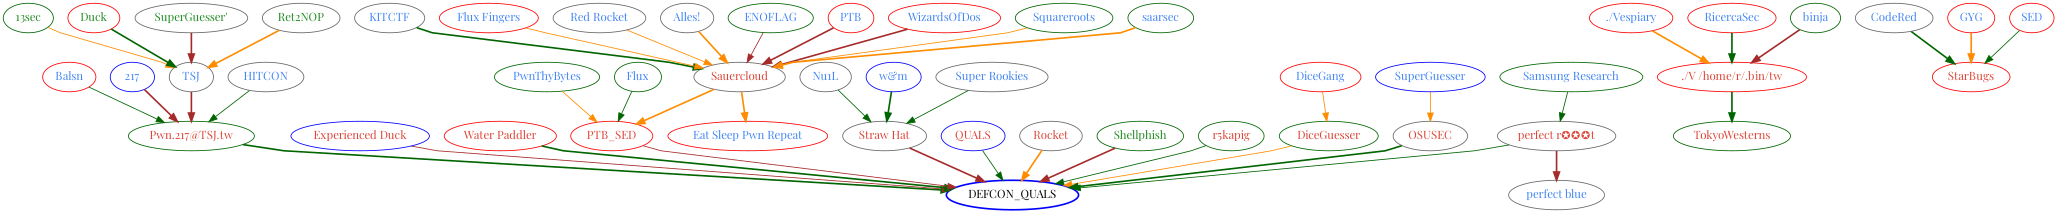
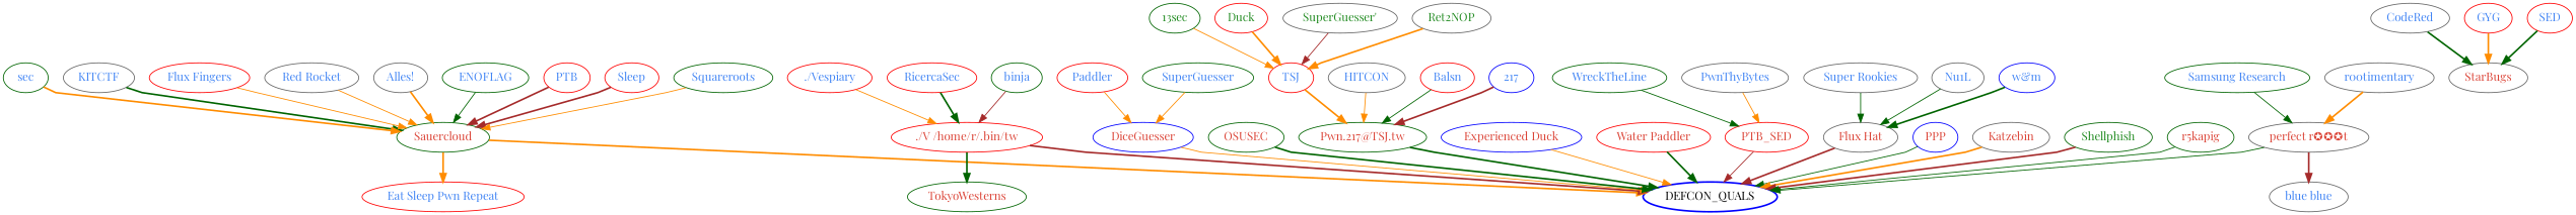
  digraph {
    fontname="Playfair Display"
    splines=polyline
    node [color=gray40 fontcolor="#4285f4" fontname="Playfair Display"]
    edge [color=darkorange fontname="Playfair Display" style=bold weight=1]
    "perfect r✪✪✪t" [fontcolor="#db4437"]
    n2 [color=darkgreen fontcolor="#db4437" label="Pwn.217@TSJ.tw"]
    n3 [color=blue fontcolor="#db4437" label="Experienced Duck"]
-   Sauercloud [fontcolor="#db4437"]
+   Sauercloud [color=darkgreen fontcolor="#db4437"]
    "Water Paddler" [color=red fontcolor="#db4437"]
    n6 [color=red fontcolor="#db4437" label=PTB_SED]
    "./V /home/r/.bin/tw" [color=red fontcolor="#db4437"]
-   "Straw Hat" [fontcolor="#db4437"]
-   PPP [color=blue fontcolor="#db4437" label=QUALS]
-   Katzebin [fontcolor="#db4437" label=Rocket]
-   StarBugs [color=red fontcolor="#db4437"]
+   "Straw Hat" [fontcolor="#db4437" label="Flux Hat"]
+   PPP [color=blue fontcolor="#db4437"]
+   Katzebin [fontcolor="#db4437"]
+   StarBugs [fontcolor="#db4437"]
    Shellphish [color=darkgreen fontcolor="#228B22"]
    n13 [color=darkgreen fontcolor="#db4437" label=r5kapig]
-   DiceGuesser [color=darkgreen fontcolor="#db4437"]
-   OSUSEC [fontcolor="#db4437"]
+   DiceGuesser [color=blue fontcolor="#db4437"]
+   OSUSEC [color=darkgreen fontcolor="#db4437"]
    KITCTF
    "Eat Sleep Pwn Repeat" [color=red]
    "Flux Fingers" [color=red]
    "Red Rocket"
    "Alles!"
    ENOFLAG [color=darkgreen]
    n22 [color=red label=PTB]
-   WizardsOfDos [color=red]
+   WizardsOfDos [color=red label=Sleep]
    Squareroots [color=darkgreen]
-   saarsec [color=darkgreen]
-   "perfect blue"
+   saarsec [color=darkgreen label=sec]
+   "perfect blue" [label="blue blue"]
+   r00timentary
    "Samsung Research" [color=darkgreen]
    Balsn [color=red]
    217 [color=blue]
-   TSJ
+   TSJ [color=red]
    HITCON
-   PwnThyBytes [color=darkgreen]
-   WreckTheLine [color=darkgreen label=Flux]
+   PwnThyBytes
+   WreckTheLine [color=darkgreen]
    "./Vespiary" [color=red]
    RicercaSec [color=red]
    binja [color=darkgreen]
    TokyoWesterns [color=darkgreen fontcolor="#db4437"]
    Nu1L
    "w&m" [color=blue]
    "Super Rookies"
-   DiceGang [color=red]
-   SuperGuesser [color=blue]
+   DiceGang [color=red label=Paddler]
+   SuperGuesser [color=darkgreen]
    CodeRed
    GYG [color=red]
    SED [color=red]
    n47 [color=darkgreen fontcolor="#228B22" label="13sec"]
    n48 [color=red fontcolor="#228B22" label=Duck]
    n49 [fontcolor="#228B22" label="SuperGuesser'"]
    Ret2NOP [fontcolor="#228B22"]
    DEFCON_QUALS [color=blue style=bold fontcolor=""]
    subgraph sub_1 {
      "perfect r✪✪✪t"
      n2
      n3
      Sauercloud
      "Water Paddler"
      n6
      "./V /home/r/.bin/tw"
      "Straw Hat"
      PPP
      Katzebin
      StarBugs
      Shellphish
      n13
      DiceGuesser
      OSUSEC
    }
    subgraph sub_2 {
      KITCTF
      "Eat Sleep Pwn Repeat"
      "Flux Fingers"
      "Red Rocket"
      "Alles!"
      ENOFLAG
      n22
      WizardsOfDos
      Squareroots
      saarsec
      "perfect blue"
+     r00timentary
      "Samsung Research"
      Balsn
      217
      TSJ
      HITCON
      PwnThyBytes
      WreckTheLine
      "./Vespiary"
      RicercaSec
      binja
      TokyoWesterns
      Nu1L
      "w&m"
      "Super Rookies"
      DiceGang
      SuperGuesser
      CodeRed
      GYG
      SED
    }
    subgraph sub_3 {
      n47
      n48
      n49
      Ret2NOP
    }
    subgraph sub_4 {
      "perfect r✪✪✪t"
      n2
      Sauercloud
      n6
      "./V /home/r/.bin/tw"
      "Straw Hat"
      StarBugs
      DiceGuesser
      KITCTF
      "Eat Sleep Pwn Repeat"
      "Flux Fingers"
      "Red Rocket"
      "Alles!"
      ENOFLAG
      n22
      WizardsOfDos
      Squareroots
      saarsec
      "perfect blue"
+     r00timentary
      "Samsung Research"
      Balsn
      217
      TSJ
      HITCON
      PwnThyBytes
      WreckTheLine
      "./Vespiary"
      RicercaSec
      binja
      TokyoWesterns
      Nu1L
      "w&m"
      "Super Rookies"
      DiceGang
      SuperGuesser
      CodeRed
      GYG
      SED
    }
    subgraph sub_5 {
      TSJ
      n47
      n48
      n49
      Ret2NOP
    }
    "perfect r✪✪✪t" -> "perfect blue" [color=brown]
    "perfect r✪✪✪t" -> DEFCON_QUALS [color=darkgreen style=solid weight=""]
    n2 -> DEFCON_QUALS [color=darkgreen weight=""]
-   n3 -> DEFCON_QUALS [color=brown style=solid weight=""]
+   n3 -> DEFCON_QUALS [style=solid weight=""]
    Sauercloud -> "Eat Sleep Pwn Repeat"
-   Sauercloud -> n6 [weight=""]
+   Sauercloud -> DEFCON_QUALS [weight=""]
    "Water Paddler" -> DEFCON_QUALS [color=darkgreen weight=""]
    n6 -> DEFCON_QUALS [color=brown style=solid weight=""]
    "./V /home/r/.bin/tw" -> TokyoWesterns [color=darkgreen]
+   "./V /home/r/.bin/tw" -> DEFCON_QUALS [color=brown weight=""]
    "Straw Hat" -> DEFCON_QUALS [color=brown weight=""]
    PPP -> DEFCON_QUALS [color=darkgreen style=solid weight=""]
    Katzebin -> DEFCON_QUALS [weight=""]
    Shellphish -> DEFCON_QUALS [color=brown weight=""]
    n13 -> DEFCON_QUALS [color=darkgreen style=solid weight=""]
    DiceGuesser -> DEFCON_QUALS [style=solid weight=""]
    OSUSEC -> DEFCON_QUALS [color=darkgreen weight=""]
    KITCTF -> Sauercloud [color=darkgreen]
    "Flux Fingers" -> Sauercloud [style=solid]
    "Red Rocket" -> Sauercloud [style=solid]
    "Alles!" -> Sauercloud
-   ENOFLAG -> Sauercloud [color=brown style=solid]
+   ENOFLAG -> Sauercloud [color=darkgreen style=solid]
    n22 -> Sauercloud [color=brown]
    WizardsOfDos -> Sauercloud [color=brown]
    Squareroots -> Sauercloud [style=solid]
    saarsec -> Sauercloud
+   r00timentary -> "perfect r✪✪✪t"
    "Samsung Research" -> "perfect r✪✪✪t" [color=darkgreen style=solid]
    Balsn -> n2 [color=darkgreen style=solid]
    217 -> n2 [color=brown]
-   TSJ -> n2 [color=brown]
-   HITCON -> n2 [color=darkgreen style=solid]
+   TSJ -> n2
+   HITCON -> n2 [style=solid]
    PwnThyBytes -> n6 [style=solid]
    WreckTheLine -> n6 [color=darkgreen style=solid]
-   "./Vespiary" -> "./V /home/r/.bin/tw"
+   "./Vespiary" -> "./V /home/r/.bin/tw" [style=solid]
    RicercaSec -> "./V /home/r/.bin/tw" [color=darkgreen]
-   binja -> "./V /home/r/.bin/tw" [color=brown]
+   binja -> "./V /home/r/.bin/tw" [color=brown style=solid]
    Nu1L -> "Straw Hat" [color=darkgreen style=solid]
    "w&m" -> "Straw Hat" [color=darkgreen]
    "Super Rookies" -> "Straw Hat" [color=darkgreen style=solid]
    DiceGang -> DiceGuesser [style=solid]
-   SuperGuesser -> OSUSEC [style=solid]
+   SuperGuesser -> DiceGuesser [style=solid]
    CodeRed -> StarBugs [color=darkgreen]
    GYG -> StarBugs
-   SED -> StarBugs [color=darkgreen style=solid]
+   SED -> StarBugs [color=darkgreen]
    n47 -> TSJ [style=solid]
-   n48 -> TSJ [color=darkgreen]
-   n49 -> TSJ [color=brown]
+   n48 -> TSJ
+   n49 -> TSJ [color=brown style=solid]
    Ret2NOP -> TSJ
  }
